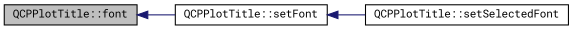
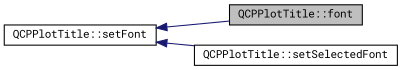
  digraph {
    fontname="Roboto Mono"
    rankdir=LR
    node [color=black fillcolor=white fontname="Roboto Mono" fontsize=10 shape=record style=filled]
    edge [color=midnightblue dir=back fontname="Roboto Mono" fontsize=10 labelfontname=Helvetica labelfontsize=10 style=solid]
    n1 [fillcolor=grey75 fontcolor=black height=0.2 label="QCPPlotTitle::font" width=0.4]
    n2 [height=0.2 label="QCPPlotTitle::setFont" width=0.4]
    n3 [height=0.2 label="QCPPlotTitle::setSelectedFont" width=0.4]
-   n1 -> n2
+   n2 -> n1
    n2 -> n3
  }
